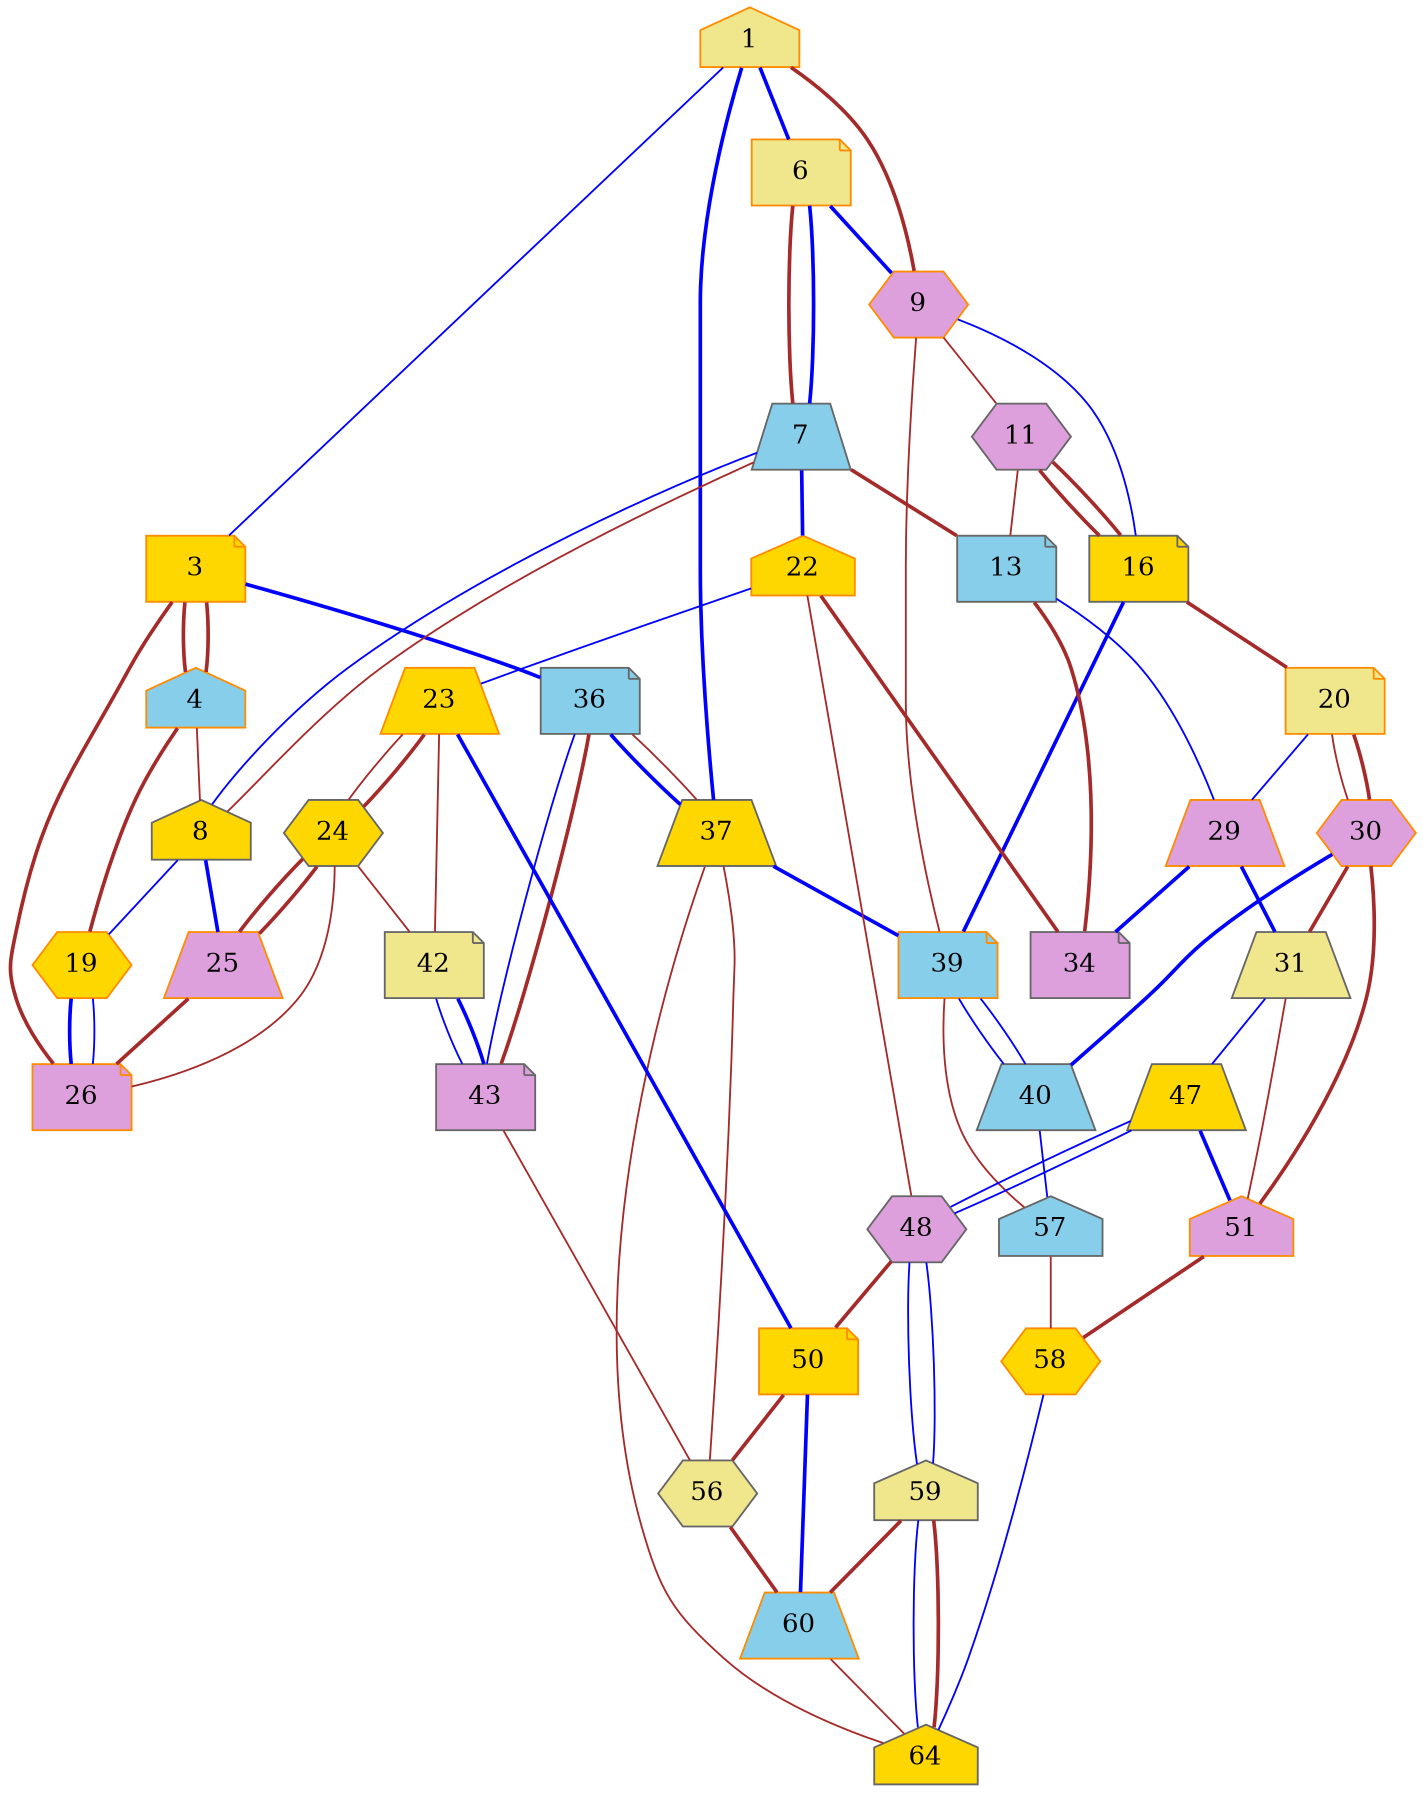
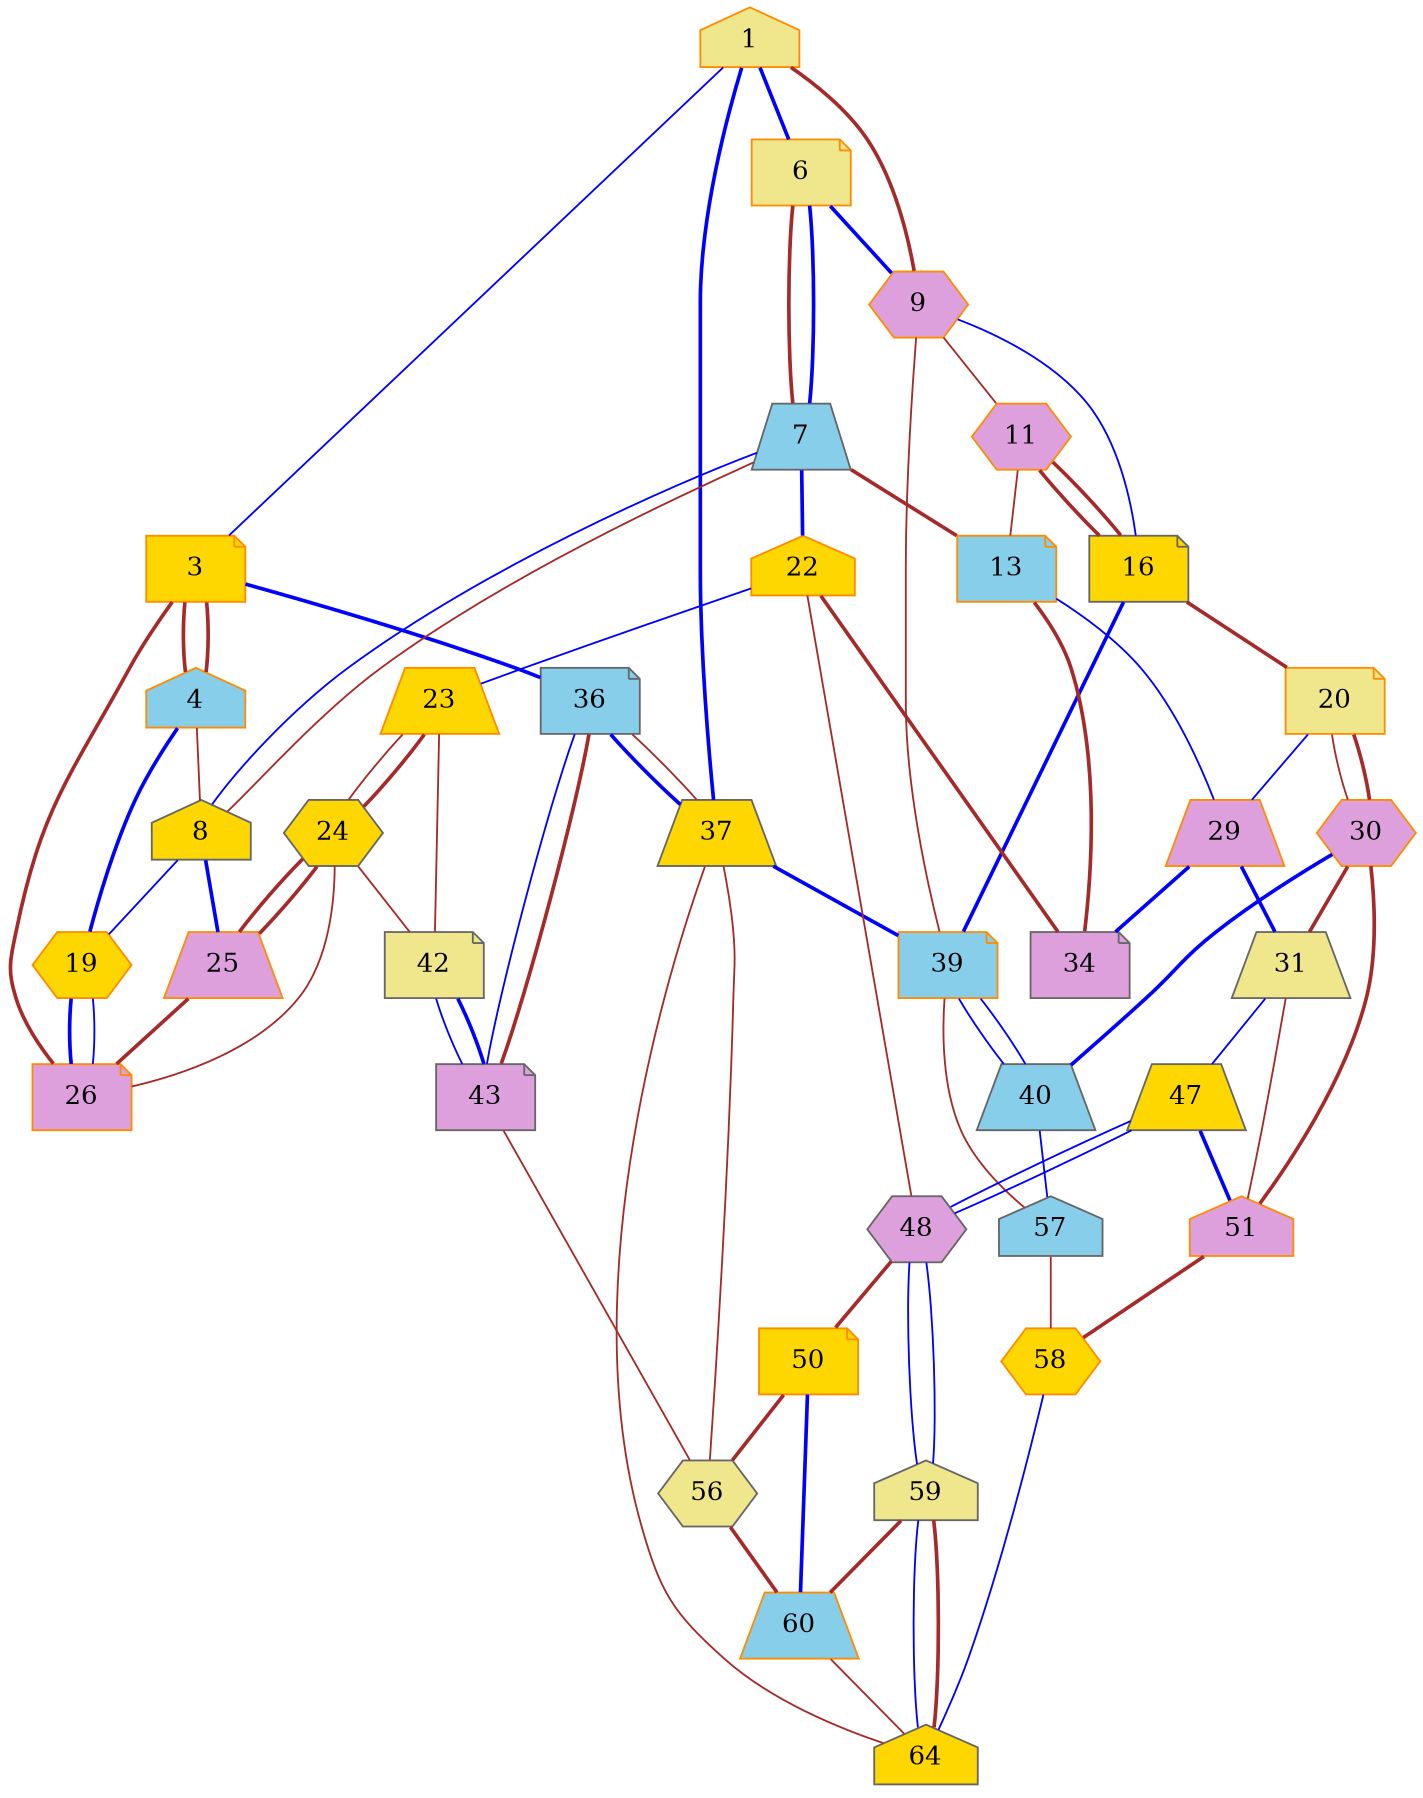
  graph {
    node [color=darkorange fillcolor=gold shape=note style=filled]
    edge [color=brown style=bold]
    1 [fillcolor=khaki shape=house super="+2"]
    3 [super="+28"]
    6 [fillcolor=khaki]
    9 [fillcolor=plum shape=hexagon super="+10"]
    37 [color=gray40 shape=trapezium super="+38"]
    4 [fillcolor=skyblue shape=house super="+5"]
    26 [fillcolor=plum super="+27"]
    36 [color=gray40 fillcolor=skyblue]
    7 [color=gray40 fillcolor=skyblue shape=trapezium super="+15"]
-   11 [color=gray40 fillcolor=plum shape=hexagon super="+12"]
+   11 [fillcolor=plum shape=hexagon super="+12"]
    16 [color=gray40 super="+17"]
    39 [fillcolor=skyblue super="+52"]
    56 [color=gray40 fillcolor=khaki shape=hexagon super="+62"]
    64 [color=gray40 shape=house super="+66"]
    8 [color=gray40 shape=house super="+18"]
    19 [shape=hexagon]
    43 [color=gray40 fillcolor=plum super="+53"]
    25 [fillcolor=plum shape=trapezium]
-   13 [color=gray40 fillcolor=skyblue super="+14"]
+   13 [fillcolor=skyblue super="+14"]
    22 [shape=house super="+35"]
    29 [fillcolor=plum shape=trapezium super="+32"]
    34 [color=gray40 fillcolor=plum]
    23 [shape=trapezium super="+44"]
    48 [color=gray40 fillcolor=plum shape=hexagon super="+49"]
    20 [fillcolor=khaki super="+21"]
    40 [color=gray40 fillcolor=skyblue shape=trapezium]
    57 [color=gray40 fillcolor=skyblue shape=house super="+65"]
    30 [fillcolor=plum shape=hexagon super="+41"]
    31 [color=gray40 fillcolor=khaki shape=trapezium super="+46"]
    51 [fillcolor=plum shape=house super="+54"]
    24 [color=gray40 shape=hexagon super="+33"]
    42 [color=gray40 fillcolor=khaki super="+45"]
    50 [super="+55"]
    59 [color=gray40 fillcolor=khaki shape=house]
    60 [fillcolor=skyblue shape=trapezium super="+61"]
    47 [color=gray40 shape=trapezium]
    58 [shape=hexagon super="+63"]
    1 -- 3 [color=blue style=solid]
    1 -- 6 [color=blue]
    1 -- 9
    1 -- 37 [color=blue]
    3 -- 4
    3 -- 4
    3 -- 26
    3 -- 36 [color=blue]
    6 -- 9 [color=blue]
    6 -- 7
    6 -- 7 [color=blue]
    9 -- 11 [style=solid]
    9 -- 16 [color=blue style=solid]
    9 -- 39 [style=solid]
    37 -- 39 [color=blue]
    37 -- 56 [style=solid]
    37 -- 64 [style=solid]
    4 -- 8 [style=solid]
-   4 -- 19
+   4 -- 19 [color=blue]
    36 -- 37 [color=blue]
    36 -- 37 [style=solid]
    36 -- 43 [color=blue style=solid]
    36 -- 43
    7 -- 8 [color=blue style=solid]
    7 -- 8 [style=solid]
    7 -- 13
    7 -- 22 [color=blue]
    11 -- 16
    11 -- 16
    11 -- 13 [style=solid]
    16 -- 39 [color=blue]
    16 -- 20
    39 -- 40 [color=blue style=solid]
    39 -- 40 [color=blue style=solid]
    39 -- 57 [style=solid]
    56 -- 60
    8 -- 19 [color=blue style=solid]
    8 -- 25 [color=blue]
    19 -- 26 [color=blue]
    19 -- 26 [color=blue style=solid]
    43 -- 56 [style=solid]
    25 -- 26
    13 -- 29 [color=blue style=solid]
    13 -- 34
    22 -- 34
    22 -- 23 [color=blue style=solid]
    22 -- 48 [style=solid]
    29 -- 34 [color=blue]
    29 -- 31 [color=blue]
    23 -- 24 [style=solid]
    23 -- 24
    23 -- 42 [style=solid]
-   23 -- 50 [color=blue]
    48 -- 50
    48 -- 59 [color=blue style=solid]
    48 -- 59 [color=blue style=solid]
    20 -- 29 [color=blue style=solid]
    20 -- 30 [style=solid]
    20 -- 30
    40 -- 57 [color=blue style=solid]
    57 -- 58 [style=solid weight=2]
    30 -- 40 [color=blue]
    30 -- 31
    30 -- 51
    31 -- 51 [style=solid]
    31 -- 47 [color=blue style=solid]
    51 -- 58
    24 -- 26 [style=solid]
    24 -- 25
    24 -- 25
    24 -- 42 [style=solid]
    42 -- 43 [color=blue style=solid weight=2]
    42 -- 43 [color=blue]
    50 -- 56
    50 -- 60 [color=blue]
    59 -- 64 [color=blue style=solid]
    59 -- 64
    59 -- 60
    60 -- 64 [style=solid]
    47 -- 48 [color=blue style=solid]
    47 -- 48 [color=blue style=solid]
    47 -- 51 [color=blue]
    58 -- 64 [color=blue style=solid]
  }
